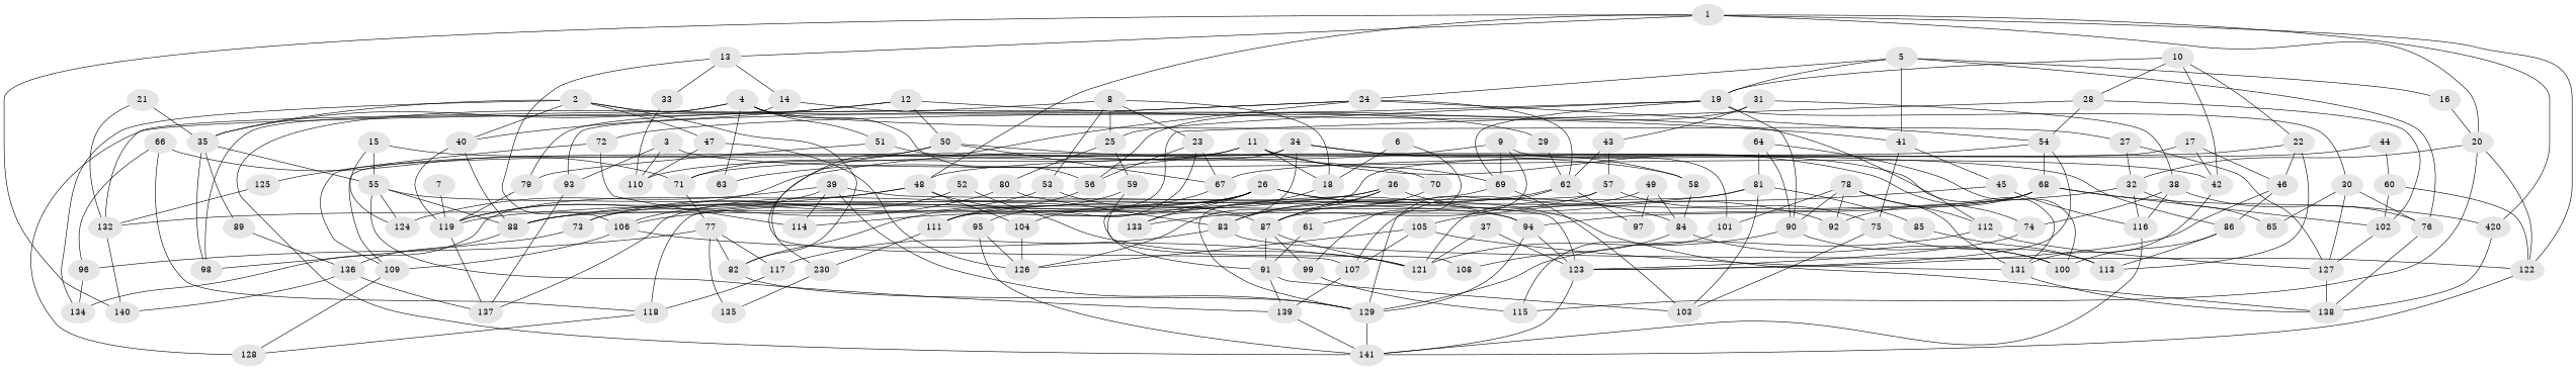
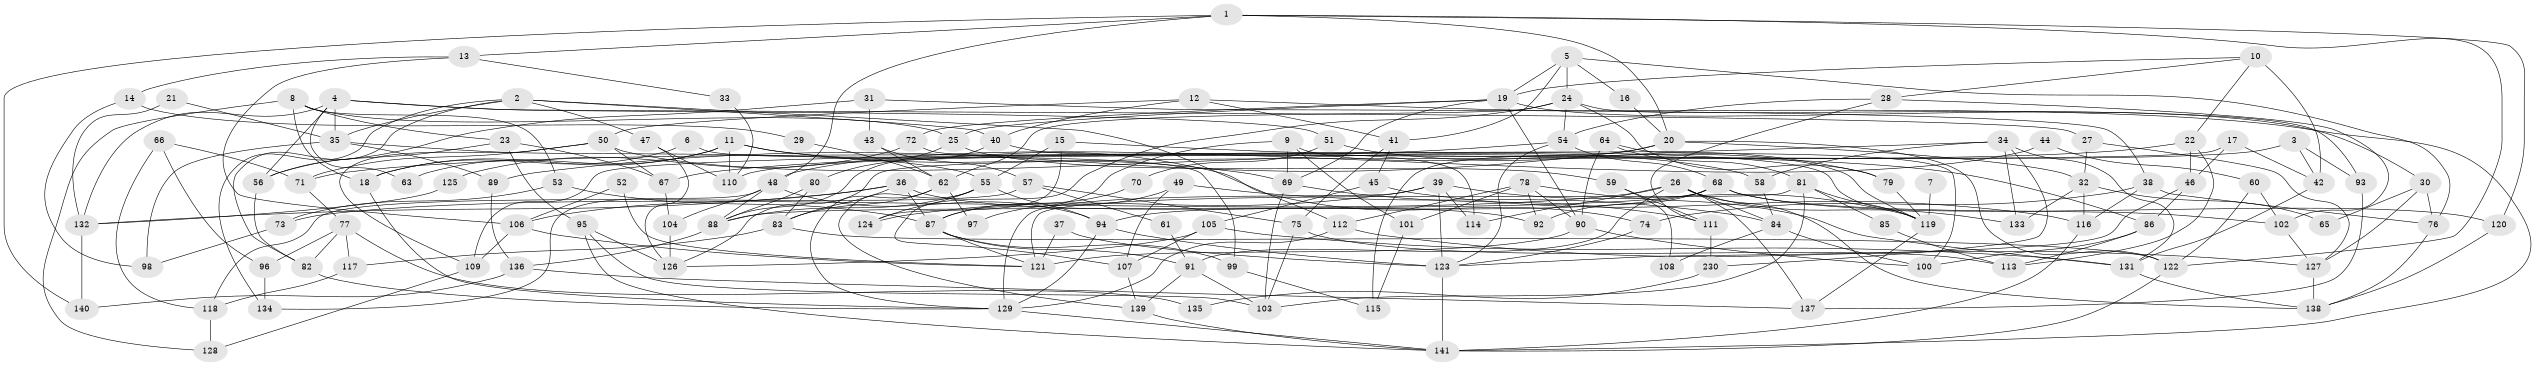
  graph {
    node [color=gray90 style=filled]
    1
    13
    20
    48
-   120 [label=420]
+   120
    122
    140
    14
    33
    106
    32
    89
    115
    134
    88
    94
    104
    138
    141
    2
    35
    40
    47
    82
    112
    98
    55
    119
    110
    126
    129
    127
    3
    42
    93
    7
    131
    137
    4
    27
    51
    56
    63
    132
    79
    70
    72
    114
    125
    5
    16
    19
    24
    41
    76
    25
    69
    30
    90
    54
    62
    107
    45
    75
    6
    18
    99
    8
    23
    53
    128
    67
    95
    59
    80
    87
    73
    9
    101
    111
    103
    91
    121
    10
    22
    28
    46
    113
    102
    11
    74
    123
    12
    50
    58
    109
    71
    29
    15
    86
    124
    139
    100
    17
    65
    133
    116
    136
    21
    68
    83
    97
    108
    26
    84
    n116 [label=230]
    31
    38
    43
    57
    34
    135
    36
    92
    117
    37
    39
    105
    61
    118
    44
    60
    49
    77
    52
    64
    81
    85
    66
    96
    78
    1 -- 13
    1 -- 20
    1 -- 48
    1 -- 120
    1 -- 122
    1 -- 140
    13 -- 14
    13 -- 33
    13 -- 106
    20 -- 122
    20 -- 32
+   20 -- 89
    20 -- 115
    48 -- 134
    48 -- 88
    48 -- 94
    48 -- 104
    120 -- 138
    122 -- 141
    14 -- 98
    14 -- 29
    33 -- 110
    106 -- 121
    106 -- 109
    32 -- 65
    32 -- 133
    32 -- 116
    89 -- 136
    88 -- 136
    94 -- 129
    94 -- 123
    104 -- 126
    2 -- 134
    2 -- 35
    2 -- 40
    2 -- 47
    2 -- 82
    2 -- 112
    35 -- 89
    35 -- 98
    35 -- 55
    40 -- 88
    40 -- 119
    47 -- 110
    47 -- 126
    82 -- 129
    112 -- 129
    112 -- 127
    55 -- 88
    55 -- 94
    55 -- 124
    55 -- 139
    119 -- 137
    129 -- 141
    127 -- 138
    3 -- 110
    3 -- 42
    3 -- 93
    42 -- 131
    93 -- 137
    7 -- 119
    131 -- 138
    4 -- 35
    4 -- 27
    4 -- 51
    4 -- 56
    4 -- 63
    4 -- 132
    27 -- 32
    27 -- 127
    51 -- 79
    51 -- 70
    56 -- 82
    132 -- 140
    79 -- 119
    70 -- 87
    72 -- 114
    72 -- 125
    125 -- 132
    5 -- 16
    5 -- 19
    5 -- 24
    5 -- 41
    5 -- 76
    16 -- 20
    19 -- 72
    19 -- 25
    19 -- 69
    19 -- 30
    19 -- 90
    24 -- 93
    24 -- 79
    24 -- 54
    24 -- 62
    24 -- 107
    41 -- 45
    41 -- 75
    76 -- 138
    25 -- 59
    25 -- 80
    69 -- 111
    69 -- 103
    30 -- 127
    30 -- 76
    30 -- 65
    90 -- 121
    90 -- 100
    54 -- 123
    54 -- 71
    54 -- 68
    62 -- 129
    62 -- 83
    62 -- 97
    107 -- 139
    45 -- 116
    45 -- 105
    75 -- 103
    75 -- 113
    6 -- 18
    6 -- 99
    18 -- 129
    99 -- 115
    8 -- 25
    8 -- 18
    8 -- 23
    8 -- 53
    8 -- 128
    23 -- 56
    23 -- 67
    23 -- 95
    53 -- 87
    53 -- 73
    67 -- 104
    95 -- 141
    95 -- 126
+   95 -- 103
    59 -- 111
    59 -- 108
    80 -- 88
    80 -- 83
    87 -- 99
    87 -- 91
    87 -- 121
    73 -- 98
    9 -- 119
    9 -- 69
    9 -- 87
    9 -- 101
    101 -- 115
    111 -- n116
    91 -- 103
    91 -- 139
    10 -- 42
    10 -- 19
    10 -- 22
    10 -- 28
    22 -- 67
    22 -- 46
    22 -- 113
    28 -- 54
    28 -- 111
    28 -- 102
    46 -- 123
    46 -- 86
    102 -- 127
    11 -- 110
    11 -- 63
    11 -- 69
    11 -- 18
    11 -- 74
    74 -- 123
    123 -- 141
    12 -- 141
    12 -- 40
    12 -- 41
    12 -- 50
    50 -- 67
    50 -- 58
    50 -- 109
    50 -- 71
    58 -- 84
    109 -- 128
    71 -- 77
    29 -- 62
    15 -- 55
    15 -- 86
    15 -- 124
    86 -- 113
    86 -- 100
    139 -- 141
    17 -- 126
    17 -- 42
    17 -- 46
    116 -- 141
    136 -- 140
    136 -- 137
    21 -- 35
    21 -- 132
    68 -- 120
    68 -- 88
    68 -- 94
    68 -- 102
    68 -- 92
    83 -- 122
    83 -- 117
    26 -- 138
    26 -- 137
    26 -- 114
    26 -- 73
    26 -- 91
    26 -- 133
    26 -- 84
    84 -- 100
    84 -- 108
    n116 -- 135
    31 -- 56
    31 -- 38
    31 -- 43
    38 -- 76
    38 -- 74
    38 -- 116
    43 -- 62
    43 -- 57
    57 -- 75
    57 -- 61
    57 -- 118
    34 -- 131
    34 -- 58
    34 -- 109
    34 -- 133
    34 -- n116
    36 -- 106
    36 -- 132
    36 -- 87
    36 -- 83
    36 -- 92
    117 -- 118
    37 -- 121
    37 -- 123
    39 -- 119
    39 -- 129
    39 -- 114
    39 -- 123
    39 -- 124
    105 -- 126
    105 -- 131
    105 -- 107
    61 -- 91
    118 -- 128
    44 -- 48
    44 -- 60
    60 -- 122
    60 -- 102
    49 -- 107
    49 -- 97
    49 -- 84
    77 -- 82
    77 -- 135
    77 -- 117
    77 -- 96
    52 -- 106
    52 -- 121
    64 -- 90
    64 -- 100
    64 -- 81
    81 -- 119
    81 -- 103
    81 -- 121
    81 -- 85
    85 -- 113
    66 -- 71
    66 -- 118
    66 -- 96
    96 -- 134
    78 -- 112
    78 -- 131
    78 -- 90
    78 -- 101
    78 -- 92
  }
